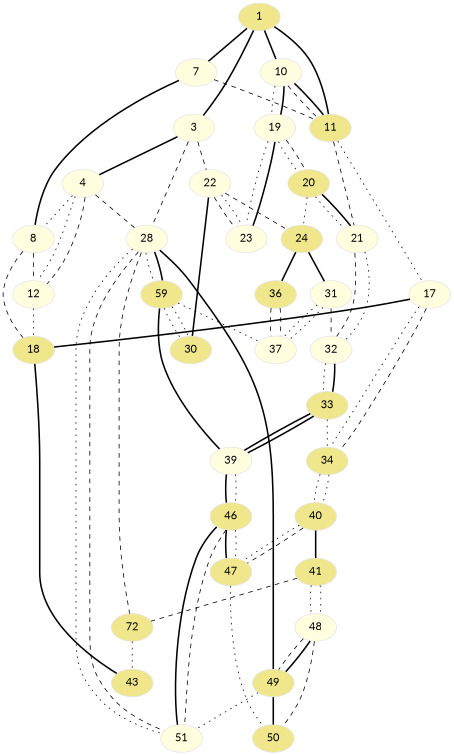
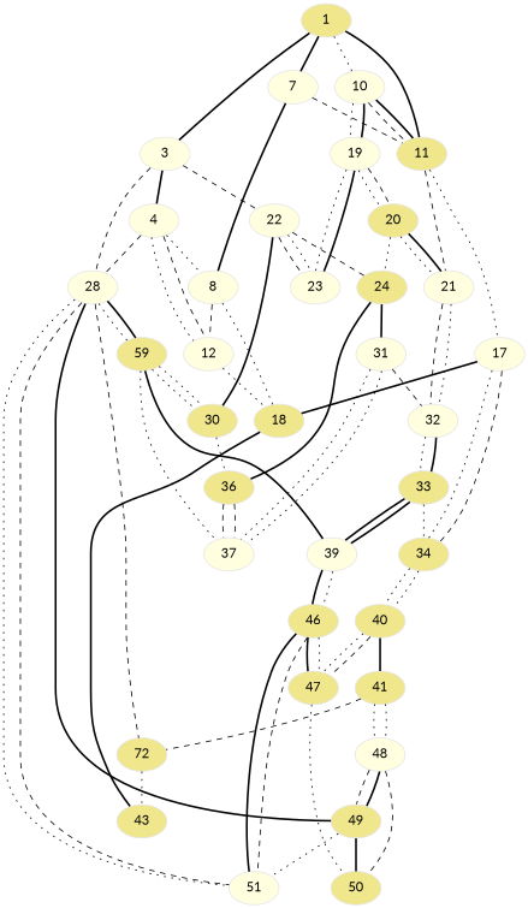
  graph {
    fontname=Lato
    node [color=gray90 fillcolor=khaki fontname=Lato style=filled]
    edge [fontname=Lato style=dotted]
    1 [super="+2+6"]
    3 [fillcolor=lightyellow]
    7 [fillcolor=lightyellow]
    10 [fillcolor=lightyellow]
    11 [super="+14"]
    4 [fillcolor=lightyellow super="+5"]
    22 [fillcolor=lightyellow super="+25"]
    28 [fillcolor=lightyellow super="+45"]
    8 [fillcolor=lightyellow super="+9"]
    19 [fillcolor=lightyellow]
    17 [fillcolor=lightyellow]
    21 [fillcolor=lightyellow]
    12 [fillcolor=lightyellow]
    23 [fillcolor=lightyellow]
    24 [super="+26"]
    30
    n17 [label=59 super="+38"]
    n18 [label=72 super="+44"]
    49 [super="+52"]
    51 [fillcolor=lightyellow]
    18 [super="+35"]
    43
    20
    34
    32 [fillcolor=lightyellow]
    40
    31 [fillcolor=lightyellow]
    36
    33
    37 [fillcolor=lightyellow]
    39 [fillcolor=lightyellow]
    50
    46
    41
    47
    48 [fillcolor=lightyellow]
    1 -- 3 [style=bold]
    1 -- 7 [style=bold]
-   1 -- 10 [style=bold]
+   1 -- 10
    1 -- 11 [style=bold]
    3 -- 4 [style=bold]
    3 -- 22 [style=dashed]
    3 -- 28 [style=dashed]
    7 -- 11 [style=dashed]
    7 -- 8 [style=bold]
    10 -- 11 [style=dashed]
    10 -- 11 [style=bold]
    10 -- 19
    10 -- 19 [style=bold]
    11 -- 17
    11 -- 21 [style=dashed]
    4 -- 28 [style=dashed]
    4 -- 8
    4 -- 12
    4 -- 12 [style=dashed]
    22 -- 23 [style=dashed]
    22 -- 23
    22 -- 24 [style=dashed]
    22 -- 30 [style=bold]
    28 -- n17
    28 -- n17 [style=bold]
    28 -- n18 [style=dashed]
    28 -- 49 [style=bold]
    28 -- 51
    28 -- 51 [style=dashed]
    8 -- 12 [style=dashed]
-   8 -- 18 [style=dashed]
+   8 -- 18
    19 -- 23
    19 -- 23 [style=bold]
    19 -- 20
    19 -- 20 [style=dashed]
    17 -- 18 [style=bold]
    17 -- 34
    17 -- 34 [style=dashed]
    21 -- 32 [style=dashed]
    21 -- 32
    12 -- 18
    24 -- 31 [style=bold]
    24 -- 36 [style=bold]
+   30 -- 36
    n17 -- 30
    n17 -- 30
    n17 -- 37
    n17 -- 39 [style=bold]
    n18 -- 43 [weight=2]
    49 -- 51
    49 -- 50 [style=bold]
    18 -- 43 [style=bold]
    20 -- 21
    20 -- 21 [style=bold]
    20 -- 24
    34 -- 40
    34 -- 40
    32 -- 33
    32 -- 33 [style=bold]
    40 -- 41 [style=bold]
    40 -- 47
    40 -- 47 [style=dashed]
    31 -- 32 [style=dashed]
    31 -- 37
    31 -- 37
    36 -- 37 [style=dashed]
    36 -- 37 [style=dashed]
    33 -- 34
    33 -- 39 [style=bold]
    33 -- 39 [style=bold]
    39 -- 46 [style=bold]
    39 -- 46
    46 -- 51 [style=bold]
    46 -- 51 [style=dashed]
    46 -- 47 [style=bold]
    46 -- 47
    41 -- n18 [style=dashed]
    41 -- 48
    41 -- 48
    47 -- 50
    48 -- 49 [style=dashed]
    48 -- 49 [style=bold]
    48 -- 50 [style=dashed]
  }
